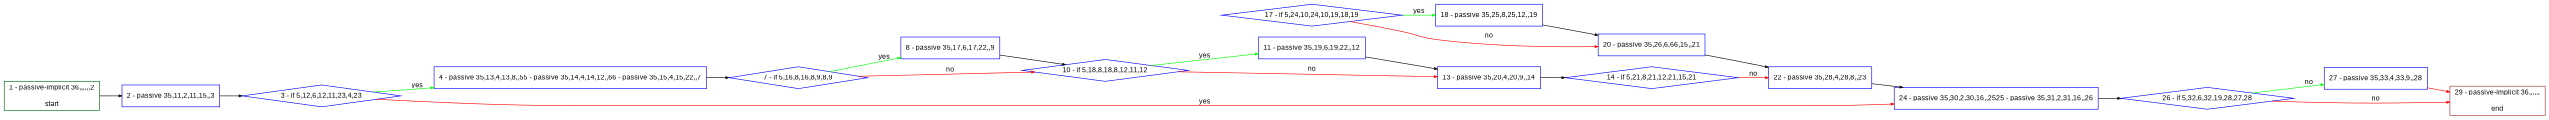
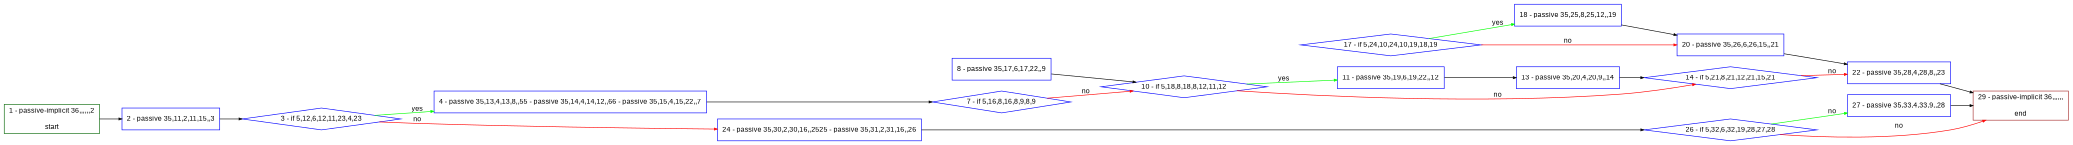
  digraph {
    bgcolor=white
    compound=true
    fillcolor="#FFFFCC"
    fontname=Arial
    fontsize=12
    pack=true
    packmode=clust
    rankdir=LR
    style="rounded,filled"
    node [color="#0000ff" compound=true fillcolor="#ffffff" fixedsize=false fontname=Arial fontsize=12 node_initialized=no shape=box style=filled]
    edge [arrowhead=normal arrowsize=0.5 arrowtail=none color="#000000" compound=true dir=forward fontcolor=black fontname=Arial fontsize=12]
    n1 [label="2 - passive 35,11,2,11,15,,3"]
    n2 [label="3 - if 5,12,6,12,11,23,4,23" shape=diamond]
    n3 [label="4 - passive 35,13,4,13,8,,55 - passive 35,14,4,14,12,,66 - passive 35,15,4,15,22,,7"]
    n4 [label="24 - passive 35,30,2,30,16,,2525 - passive 35,31,2,31,16,,26"]
    n5 [color="#006400" label="1 - passive-implicit 36,,,,,,2\n\nstart"]
    n6 [label="7 - if 5,16,8,16,8,9,8,9" shape=diamond]
    n7 [label="26 - if 5,32,6,32,19,28,27,28" shape=diamond]
    n8 [label="8 - passive 35,17,6,17,22,,9"]
    n9 [label="10 - if 5,18,8,18,8,12,11,12" shape=diamond]
    n10 [label="27 - passive 35,33,4,33,9,,28"]
    n11 [color="#a52a2a" label="29 - passive-implicit 36,,,,,,\n\nend"]
    n12 [label="11 - passive 35,19,6,19,22,,12"]
    n13 [label="13 - passive 35,20,4,20,9,,14"]
    n14 [label="14 - if 5,21,8,21,12,21,15,21" shape=diamond]
    n15 [label="22 - passive 35,28,4,28,8,,23"]
    n16 [label="17 - if 5,24,10,24,10,19,18,19" shape=diamond]
    n17 [label="18 - passive 35,25,8,25,12,,19"]
-   n18 [label="20 - passive 35,26,6,66,15,,21"]
+   n18 [label="20 - passive 35,26,6,26,15,,21"]
    n1 -> n2
    n2 -> n3 [color="#00ff00" label=yes]
-   n2 -> n4 [color="#ff0000" label=yes]
+   n2 -> n4 [color="#ff0000" label=no]
    n3 -> n6
    n4 -> n7
    n5 -> n1
-   n6 -> n8 [color="#00ff00" label=yes]
    n6 -> n9 [color="#ff0000" label=no]
    n7 -> n10 [color="#00ff00" label=no]
    n7 -> n11 [color="#ff0000" label=no]
    n8 -> n9
    n9 -> n12 [color="#00ff00" label=yes]
-   n9 -> n13 [color="#ff0000" label=no]
-   n10 -> n11 [color="#ff0000"]
+   n9 -> n14 [color="#ff0000" label=no]
+   n10 -> n11
    n12 -> n13
    n13 -> n14
    n14 -> n15 [color="#ff0000" label=no]
-   n15 -> n4
+   n15 -> n11
    n16 -> n17 [color="#00ff00" label=yes]
    n16 -> n18 [color="#ff0000" label=no]
    n17 -> n18
    n18 -> n15
  }
